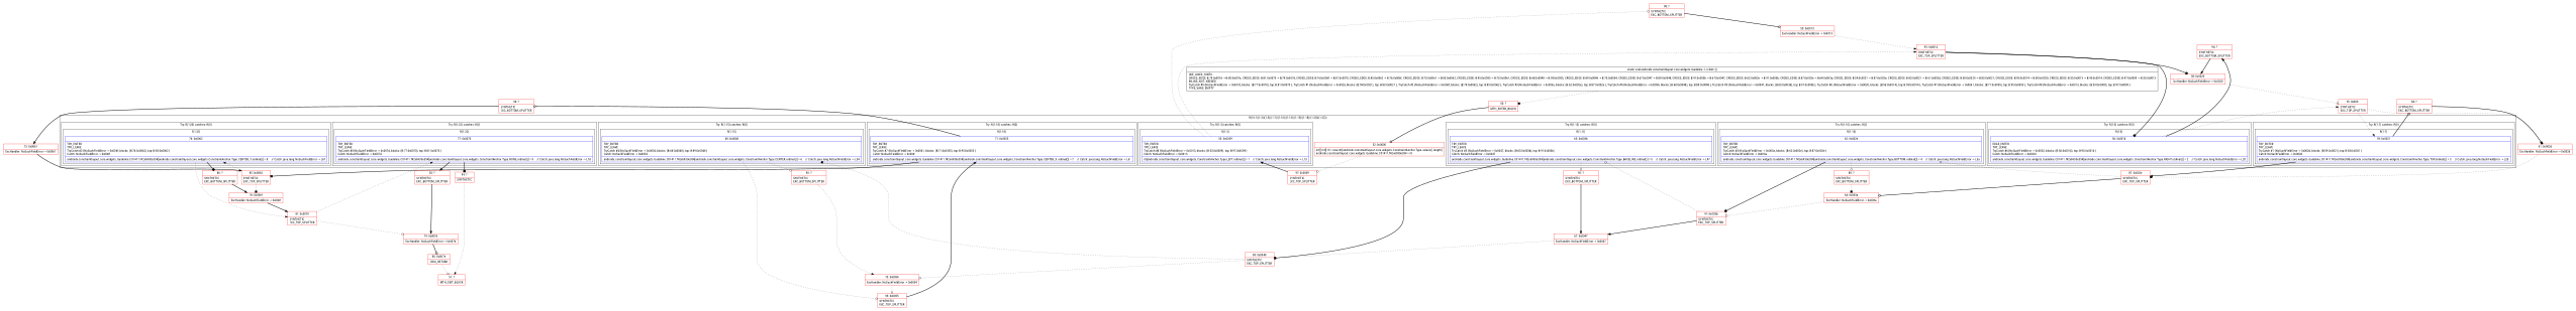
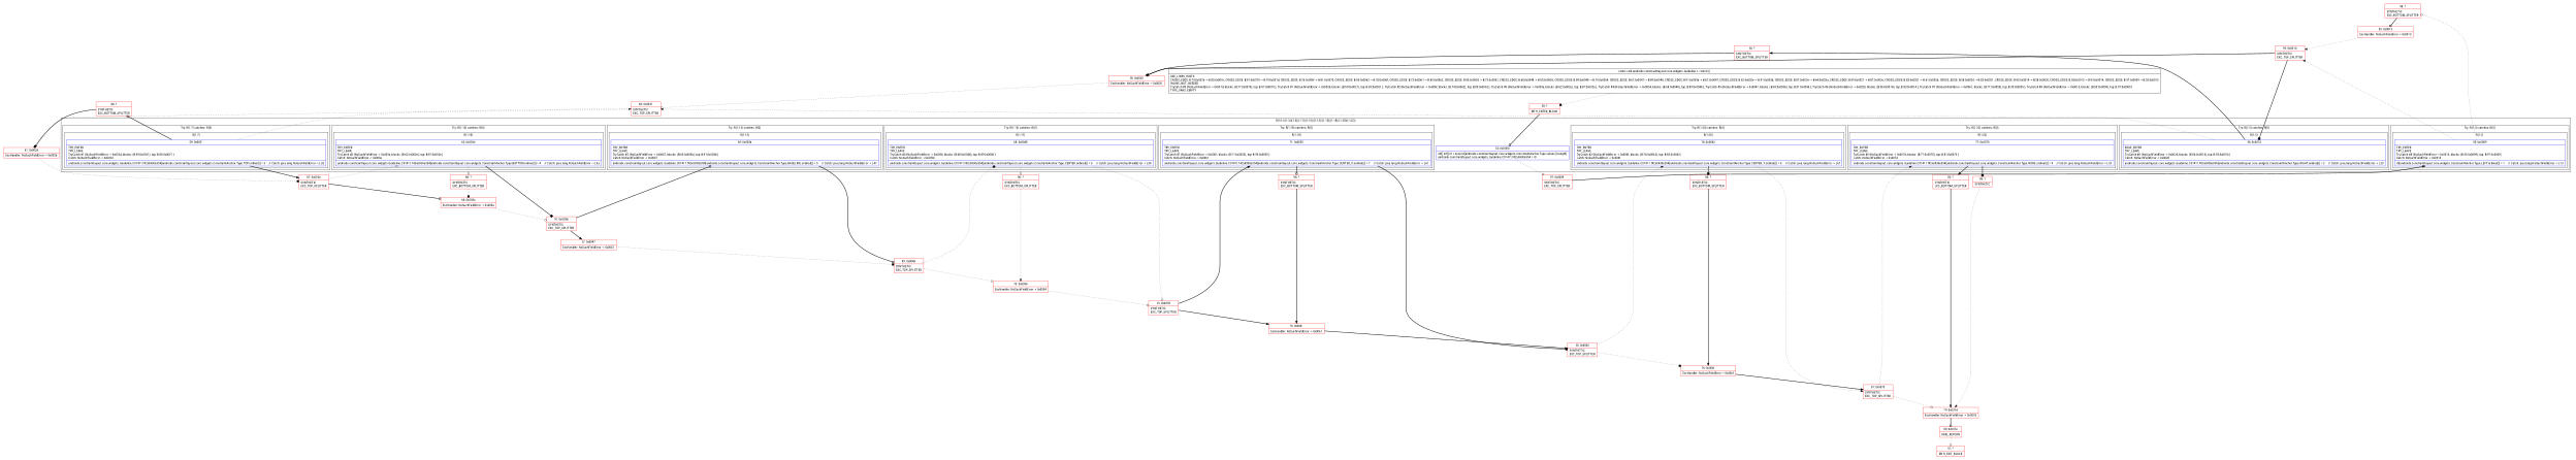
  digraph {
    fontname="Roboto Condensed"
    node [color=red fontname="Roboto Condensed" shape=record]
    edge [arrowhead=normal fontname="Roboto Condensed" style=dotted]
    n1 [color=blue label="{53\:\ 0x0009|TRY_ENTER\lTRY_LEAVE\lTryCatch #8 \{NoSuchFieldError \-\> 0x0013, blocks: (B:53:0x0009), top: B:97:0x0009 \}\lCatch: NoSuchFieldError \-\> 0x0013\l|r0[androidx.constraintlayout.core.widgets.ConstraintAnchor.Type.LEFT.ordinal()] = 1     \/\/ Catch: java.lang.NoSuchFieldError \-\> L13\l}"]
    n2 [color=blue label="{56\:\ 0x0014|EDGE_ENTER\lTRY_LEAVE\lTryCatch #6 \{NoSuchFieldError \-\> 0x0020, blocks: (B:56:0x0014), top: B:93:0x0014 \}\lCatch: NoSuchFieldError \-\> 0x0020\l|androidx.constraintlayout.core.widgets.Guideline.C01411.f42x6930e354[androidx.constraintlayout.core.widgets.ConstraintAnchor.Type.RIGHT.ordinal()] = 2     \/\/ Catch: java.lang.NoSuchFieldError \-\> L20\l}"]
    n3 [color=blue label="{59\:\ 0x0021|TRY_ENTER\lTRY_LEAVE\lTryCatch #1 \{NoSuchFieldError \-\> 0x002d, blocks: (B:59:0x0021), top: B:83:0x0021 \}\lCatch: NoSuchFieldError \-\> 0x002d\l|androidx.constraintlayout.core.widgets.Guideline.C01411.f42x6930e354[androidx.constraintlayout.core.widgets.ConstraintAnchor.Type.TOP.ordinal()] = 3     \/\/ Catch: java.lang.NoSuchFieldError \-\> L2d\l}"]
    n4 [color=blue label="{62\:\ 0x002e|TRY_ENTER\lTRY_LEAVE\lTryCatch #3 \{NoSuchFieldError \-\> 0x003a, blocks: (B:62:0x002e), top: B:87:0x002e \}\lCatch: NoSuchFieldError \-\> 0x003a\l|androidx.constraintlayout.core.widgets.Guideline.C01411.f42x6930e354[androidx.constraintlayout.core.widgets.ConstraintAnchor.Type.BOTTOM.ordinal()] = 4     \/\/ Catch: java.lang.NoSuchFieldError \-\> L3a\l}"]
    n5 [color=blue label="{65\:\ 0x003b|TRY_ENTER\lTRY_LEAVE\lTryCatch #5 \{NoSuchFieldError \-\> 0x0047, blocks: (B:65:0x003b), top: B:91:0x003b \}\lCatch: NoSuchFieldError \-\> 0x0047\l|androidx.constraintlayout.core.widgets.Guideline.C01411.f42x6930e354[androidx.constraintlayout.core.widgets.ConstraintAnchor.Type.BASELINE.ordinal()] = 5     \/\/ Catch: java.lang.NoSuchFieldError \-\> L47\l}"]
    n6 [color=blue label="{68\:\ 0x0048|TRY_ENTER\lTRY_LEAVE\lTryCatch #4 \{NoSuchFieldError \-\> 0x0054, blocks: (B:68:0x0048), top: B:89:0x0048 \}\lCatch: NoSuchFieldError \-\> 0x0054\l|androidx.constraintlayout.core.widgets.Guideline.C01411.f42x6930e354[androidx.constraintlayout.core.widgets.ConstraintAnchor.Type.CENTER.ordinal()] = 6     \/\/ Catch: java.lang.NoSuchFieldError \-\> L54\l}"]
    n7 [color=blue label="{71\:\ 0x0055|TRY_ENTER\lTRY_LEAVE\lTryCatch #7 \{NoSuchFieldError \-\> 0x0061, blocks: (B:71:0x0055), top: B:95:0x0055 \}\lCatch: NoSuchFieldError \-\> 0x0061\l|androidx.constraintlayout.core.widgets.Guideline.C01411.f42x6930e354[androidx.constraintlayout.core.widgets.ConstraintAnchor.Type.CENTER_X.ordinal()] = 7     \/\/ Catch: java.lang.NoSuchFieldError \-\> L61\l}"]
    n8 [color=blue label="{74\:\ 0x0062|TRY_ENTER\lTRY_LEAVE\lTryCatch #2 \{NoSuchFieldError \-\> 0x006f, blocks: (B:74:0x0062), top: B:85:0x0062 \}\lCatch: NoSuchFieldError \-\> 0x006f\l|androidx.constraintlayout.core.widgets.Guideline.C01411.f42x6930e354[androidx.constraintlayout.core.widgets.ConstraintAnchor.Type.CENTER_Y.ordinal()] = 8     \/\/ Catch: java.lang.NoSuchFieldError \-\> L6f\l}"]
    n9 [color=blue label="{77\:\ 0x0070|TRY_ENTER\lTRY_LEAVE\lTryCatch #0 \{NoSuchFieldError \-\> 0x007d, blocks: (B:77:0x0070), top: B:81:0x0070 \}\lCatch: NoSuchFieldError \-\> 0x007d\l|androidx.constraintlayout.core.widgets.Guideline.C01411.f42x6930e354[androidx.constraintlayout.core.widgets.ConstraintAnchor.Type.NONE.ordinal()] = 9     \/\/ Catch: java.lang.NoSuchFieldError \-\> L7d\l}"]
-   n10 [label="{52\:\ 0x0000|int[] int[] r0 = new int[androidx.constraintlayout.core.widgets.ConstraintAnchor.Type.values().length]\landroidx.constraintlayout.core.widgets.Guideline.C01411.f42x6930e354 = r0\l}"]
+   n10 [color=blue label="{52\:\ 0x0000|int[] int[] r0 = new int[androidx.constraintlayout.core.widgets.ConstraintAnchor.Type.values().length]\landroidx.constraintlayout.core.widgets.Guideline.C01411.f42x6930e354 = r0\l}"]
    n11 [label="{93\:\ 0x0014|SYNTHETIC\lEXC_TOP_SPLITTER\l}"]
    n12 [label="{98\:\ ?|SYNTHETIC\lEXC_BOTTOM_SPLITTER\l}"]
    n13 [label="{83\:\ 0x0021|SYNTHETIC\lEXC_TOP_SPLITTER\l}"]
    n14 [label="{94\:\ ?|SYNTHETIC\lEXC_BOTTOM_SPLITTER\l}"]
    n15 [label="{84\:\ ?|SYNTHETIC\lEXC_BOTTOM_SPLITTER\l}"]
    n16 [label="{87\:\ 0x002e|SYNTHETIC\lEXC_TOP_SPLITTER\l}"]
    n17 [label="{88\:\ ?|SYNTHETIC\lEXC_BOTTOM_SPLITTER\l}"]
    n18 [label="{91\:\ 0x003b|SYNTHETIC\lEXC_TOP_SPLITTER\l}"]
    n19 [label="{89\:\ 0x0048|SYNTHETIC\lEXC_TOP_SPLITTER\l}"]
-   n20 [label="{92\:\ ?|SYNTHETIC\lEXC_BOTTOM_SPLITTER\l}"]
    n21 [label="{90\:\ ?|SYNTHETIC\lEXC_BOTTOM_SPLITTER\l}"]
    n22 [label="{95\:\ 0x0055|SYNTHETIC\lEXC_TOP_SPLITTER\l}"]
    n23 [label="{85\:\ 0x0062|SYNTHETIC\lEXC_TOP_SPLITTER\l}"]
    n24 [label="{96\:\ ?|SYNTHETIC\lEXC_BOTTOM_SPLITTER\l}"]
    n25 [label="{81\:\ 0x0070|SYNTHETIC\lEXC_TOP_SPLITTER\l}"]
    n26 [label="{86\:\ ?|SYNTHETIC\lEXC_BOTTOM_SPLITTER\l}"]
    n27 [label="{82\:\ ?|SYNTHETIC\lEXC_BOTTOM_SPLITTER\l}"]
    n28 [label="{99\:\ ?|SYNTHETIC\l}"]
    n29 [label="{97\:\ 0x0009|SYNTHETIC\lEXC_TOP_SPLITTER\l}"]
    n30 [label="{58\:\ 0x0020|ExcHandler: NoSuchFieldError \-\> 0x0020\l}"]
    n31 [label="{55\:\ 0x0013|ExcHandler: NoSuchFieldError \-\> 0x0013\l}"]
    n32 [label="{61\:\ 0x002d|ExcHandler: NoSuchFieldError \-\> 0x002d\l}"]
    n33 [label="{64\:\ 0x003a|ExcHandler: NoSuchFieldError \-\> 0x003a\l}"]
    n34 [label="{67\:\ 0x0047|ExcHandler: NoSuchFieldError \-\> 0x0047\l}"]
    n35 [label="{70\:\ 0x0054|ExcHandler: NoSuchFieldError \-\> 0x0054\l}"]
    n36 [label="{73\:\ 0x0061|ExcHandler: NoSuchFieldError \-\> 0x0061\l}"]
    n37 [label="{76\:\ 0x006f|ExcHandler: NoSuchFieldError \-\> 0x006f\l}"]
    n38 [label="{79\:\ 0x007d|ExcHandler: NoSuchFieldError \-\> 0x007d\l}"]
    n39 [label="{51\:\ ?|MTH_EXIT_BLOCK\l}"]
    n40 [label="{50\:\ ?|MTH_ENTER_BLOCK\l}"]
    n41 [label="{80\:\ 0x007e|ORIG_RETURN\l}"]
    n42 [label="{static void androidx.constraintlayout.core.widgets.Guideline.1.\<clinit\>()  | USE_LINES_HINTS\lCROSS_EDGE: B:79:0x007d \-\> B:80:0x007e, CROSS_EDGE: B:81:0x0070 \-\> B:79:0x007d, CROSS_EDGE: B:76:0x006f \-\> B:81:0x0070, CROSS_EDGE: B:85:0x0062 \-\> B:76:0x006f, CROSS_EDGE: B:73:0x0061 \-\> B:85:0x0062, CROSS_EDGE: B:95:0x0055 \-\> B:73:0x0061, CROSS_EDGE: B:68:0x0048 \-\> B:95:0x0055, CROSS_EDGE: B:89:0x0048 \-\> B:70:0x0054, CROSS_EDGE: B:67:0x0047 \-\> B:89:0x0048, CROSS_EDGE: B:91:0x003b \-\> B:67:0x0047, CROSS_EDGE: B:62:0x002e \-\> B:91:0x003b, CROSS_EDGE: B:87:0x002e \-\> B:64:0x003a, CROSS_EDGE: B:59:0x0021 \-\> B:87:0x002e, CROSS_EDGE: B:83:0x0021 \-\> B:61:0x002d, CROSS_EDGE: B:58:0x0020 \-\> B:83:0x0021, CROSS_EDGE: B:93:0x0014 \-\> B:58:0x0020, CROSS_EDGE: B:55:0x0013 \-\> B:93:0x0014, CROSS_EDGE: B:97:0x0009 \-\> B:55:0x0013\lINLINE_NOT_NEEDED\lTryCatch #0 \{NoSuchFieldError \-\> 0x007d, blocks: (B:77:0x0070), top: B:81:0x0070 \}, TryCatch #1 \{NoSuchFieldError \-\> 0x002d, blocks: (B:59:0x0021), top: B:83:0x0021 \}, TryCatch #2 \{NoSuchFieldError \-\> 0x006f, blocks: (B:74:0x0062), top: B:85:0x0062 \}, TryCatch #3 \{NoSuchFieldError \-\> 0x003a, blocks: (B:62:0x002e), top: B:87:0x002e \}, TryCatch #4 \{NoSuchFieldError \-\> 0x0054, blocks: (B:68:0x0048), top: B:89:0x0048 \}, TryCatch #5 \{NoSuchFieldError \-\> 0x0047, blocks: (B:65:0x003b), top: B:91:0x003b \}, TryCatch #6 \{NoSuchFieldError \-\> 0x0020, blocks: (B:56:0x0014), top: B:93:0x0014 \}, TryCatch #7 \{NoSuchFieldError \-\> 0x0061, blocks: (B:71:0x0055), top: B:95:0x0055 \}, TryCatch #8 \{NoSuchFieldError \-\> 0x0013, blocks: (B:53:0x0009), top: B:97:0x0009 \}\lTYPE_VARS: EMPTY\l}" color=""]
    subgraph cluster_1 {
      label="R(10:1|(1:3)|(1:5)|(1:7)|(1:10)|(1:13)|(1:15)|(1:18)|(1:20)|(1:22))"
      n10
      subgraph cluster_2 {
        label="Try: R(1:3) catches: R(0)"
        subgraph cluster_3 {
          label="R(1:3)"
          n1
        }
        subgraph cluster_4 {
          label="R(0) | ExcHandler: NoSuchFieldError \-\> 0x0013\l"
        }
      }
      subgraph cluster_5 {
        label="Try: R(1:5) catches: R(0)"
        subgraph cluster_6 {
          label="R(1:5)"
          n2
        }
        subgraph cluster_7 {
          label="R(0) | ExcHandler: NoSuchFieldError \-\> 0x0020\l"
        }
      }
      subgraph cluster_8 {
        label="Try: R(1:7) catches: R(0)"
        subgraph cluster_9 {
          label="R(1:7)"
          n3
        }
        subgraph cluster_10 {
          label="R(0) | ExcHandler: NoSuchFieldError \-\> 0x002d\l"
        }
      }
      subgraph cluster_11 {
        label="Try: R(1:10) catches: R(0)"
        subgraph cluster_12 {
          label="R(1:10)"
          n4
        }
        subgraph cluster_13 {
          label="R(0) | ExcHandler: NoSuchFieldError \-\> 0x003a\l"
        }
      }
      subgraph cluster_14 {
        label="Try: R(1:13) catches: R(0)"
        subgraph cluster_15 {
          label="R(1:13)"
          n5
        }
        subgraph cluster_16 {
          label="R(0) | ExcHandler: NoSuchFieldError \-\> 0x0047\l"
        }
      }
      subgraph cluster_17 {
        label="Try: R(1:15) catches: R(0)"
        subgraph cluster_18 {
          label="R(1:15)"
          n6
        }
        subgraph cluster_19 {
          label="R(0) | ExcHandler: NoSuchFieldError \-\> 0x0054\l"
        }
      }
      subgraph cluster_20 {
        label="Try: R(1:18) catches: R(0)"
        subgraph cluster_21 {
          label="R(1:18)"
          n7
        }
        subgraph cluster_22 {
          label="R(0) | ExcHandler: NoSuchFieldError \-\> 0x0061\l"
        }
      }
      subgraph cluster_23 {
        label="Try: R(1:20) catches: R(0)"
        subgraph cluster_24 {
          label="R(1:20)"
          n8
        }
        subgraph cluster_25 {
          label="R(0) | ExcHandler: NoSuchFieldError \-\> 0x006f\l"
        }
      }
      subgraph cluster_26 {
        label="Try: R(1:22) catches: R(0)"
        subgraph cluster_27 {
          label="R(1:22)"
          n9
        }
        subgraph cluster_28 {
          label="R(0) | ExcHandler: NoSuchFieldError \-\> 0x007d\l"
        }
      }
    }
    subgraph cluster_29 {
      label="R(0) | ExcHandler: NoSuchFieldError \-\> 0x0054\l"
    }
    subgraph cluster_30 {
      label="R(0) | ExcHandler: NoSuchFieldError \-\> 0x0013\l"
    }
    subgraph cluster_31 {
      label="R(0) | ExcHandler: NoSuchFieldError \-\> 0x0020\l"
    }
    subgraph cluster_32 {
      label="R(0) | ExcHandler: NoSuchFieldError \-\> 0x002d\l"
    }
    subgraph cluster_33 {
      label="R(0) | ExcHandler: NoSuchFieldError \-\> 0x003a\l"
    }
    subgraph cluster_34 {
      label="R(0) | ExcHandler: NoSuchFieldError \-\> 0x0047\l"
    }
    subgraph cluster_35 {
      label="R(0) | ExcHandler: NoSuchFieldError \-\> 0x0061\l"
    }
    subgraph cluster_36 {
      label="R(0) | ExcHandler: NoSuchFieldError \-\> 0x006f\l"
    }
    subgraph cluster_37 {
      label="R(0) | ExcHandler: NoSuchFieldError \-\> 0x007d\l"
    }
    n1 -> n11
    n1 -> n12 [arrowhead=odot]
    n2 -> n13
    n2 -> n14 [style=bold]
    n3 -> n15 [arrowhead=odot style=bold]
    n3 -> n16 [style=bold]
    n4 -> n17 [arrowhead=odot]
    n4 -> n18 [arrowhead=box style=bold]
    n5 -> n19 [arrowhead=odot style=bold]
-   n5 -> n20 [arrowhead=odot]
    n6 -> n21 [arrowhead=odot]
    n6 -> n22 [arrowhead=odot]
    n7 -> n23 [arrowhead=box style=bold]
    n7 -> n24 [arrowhead=odot style=bold]
    n8 -> n25
    n8 -> n26 [arrowhead=box style=bold]
    n9 -> n27 [style=bold]
    n9 -> n28 [arrowhead=box style=bold]
    n10 -> n29 [arrowhead=odot]
    n11 -> n2 [arrowhead=box style=bold]
    n11 -> n30 [arrowhead=box style=bold]
    n12 -> n31 [arrowhead=odot style=bold]
-   n13 -> n3
+   n3 -> n13
    n13 -> n32 [arrowhead=box]
    n14 -> n30 [style=bold]
    n15 -> n32 [style=bold]
    n16 -> n4 [arrowhead=odot]
    n16 -> n33 [arrowhead=odot style=bold]
    n17 -> n33 [arrowhead=box]
-   n18 -> n5 [arrowhead=odot]
+   n18 -> n5 [arrowhead=odot style=bold]
    n18 -> n34 [style=bold]
    n19 -> n6 [arrowhead=box]
    n19 -> n35 [arrowhead=odot]
-   n20 -> n34 [style=bold]
    n21 -> n35
    n22 -> n7 [style=bold]
+   n22 -> n36 [style=bold]
    n23 -> n8
    n23 -> n37 [arrowhead=box]
    n24 -> n36 [style=bold]
    n25 -> n9
    n25 -> n38 [arrowhead=odot]
    n26 -> n37 [style=bold]
    n27 -> n38 [style=bold]
-   n28 -> n39
+   n28 -> n38
    n29 -> n1 [style=bold]
    n30 -> n13 [arrowhead=odot]
    n31 -> n11
    n32 -> n16 [arrowhead=box]
    n33 -> n18 [arrowhead=odot]
    n34 -> n19 [arrowhead=box]
    n35 -> n22 [arrowhead=odot]
    n36 -> n23 [style=bold]
    n37 -> n25 [style=bold]
    n38 -> n41 [arrowhead=odot style=bold]
    n40 -> n10 [arrowhead=odot style=bold]
    n41 -> n39 [arrowhead=odot]
    n42 -> n40 [arrowhead=box]
  }
